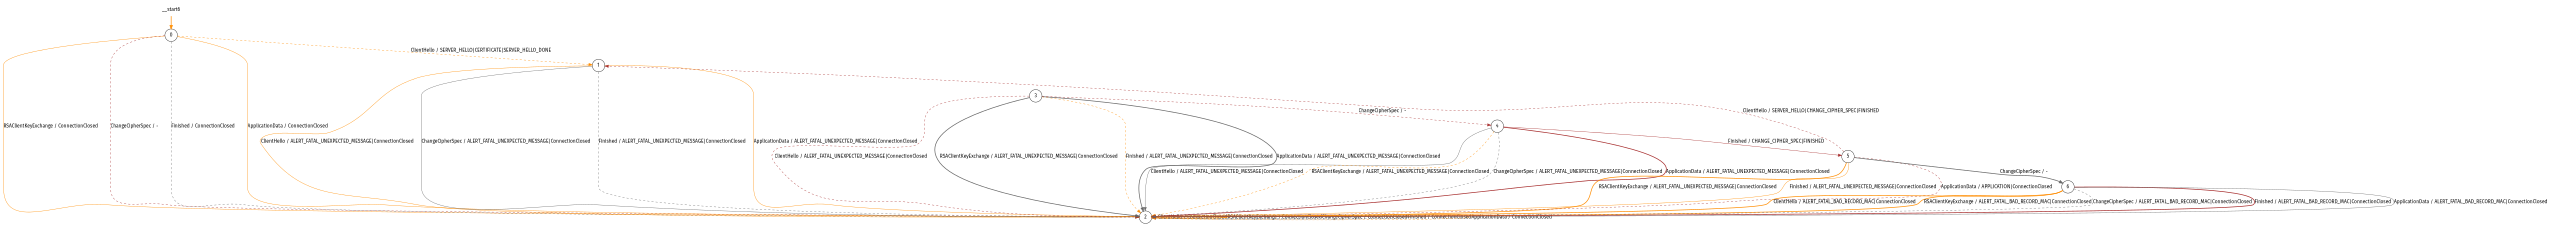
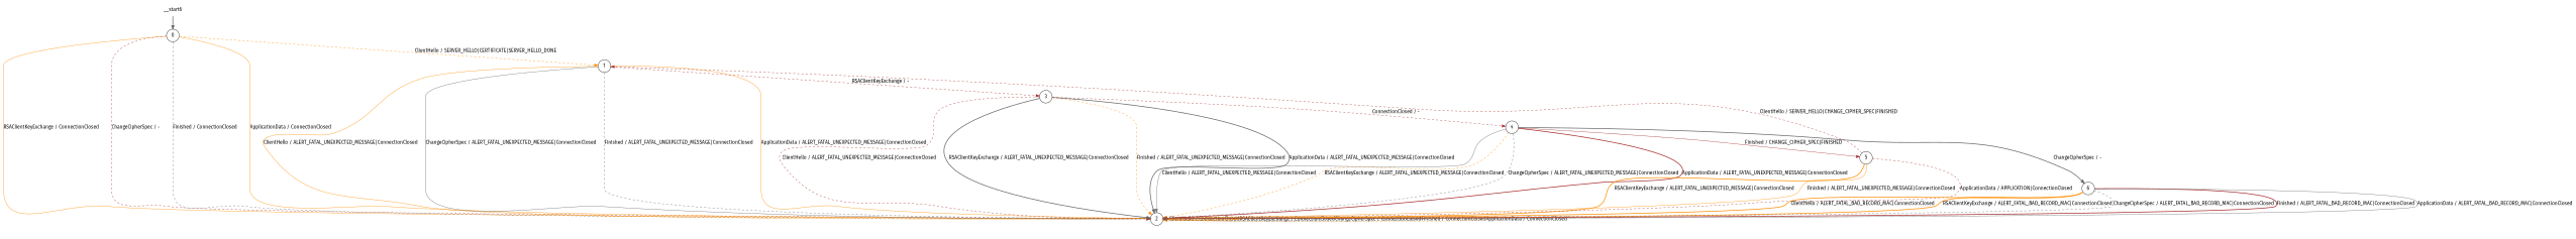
  digraph {
    fontname="Fira Sans"
    node [fontname="Fira Sans" shape=circle]
    edge [color=darkorange fontname="Fira Sans" style=dashed]
    n1 [label=__start6 shape=none]
    n2 [label=0]
    n3 [label=1]
    n4 [label=2]
    n5 [label=3]
    n6 [label=4]
    n7 [label=5]
    n8 [label=6]
-   n1 -> n2 [style=bold]
+   n1 -> n2 [color=gray40 style=bold]
    n2 -> n3 [label="ClientHello / SERVER_HELLO|CERTIFICATE|SERVER_HELLO_DONE"]
    n2 -> n4 [label="RSAClientKeyExchange / ConnectionClosed" style=solid]
    n2 -> n4 [color=brown label="ChangeCipherSpec / -"]
    n2 -> n4 [color=gray40 label="Finished / ConnectionClosed"]
    n2 -> n4 [label="ApplicationData / ConnectionClosed" style=solid]
    n3 -> n4 [label="ClientHello / ALERT_FATAL_UNEXPECTED_MESSAGE|ConnectionClosed" style=solid]
    n3 -> n4 [color=gray40 label="ChangeCipherSpec / ALERT_FATAL_UNEXPECTED_MESSAGE|ConnectionClosed" style=solid]
    n3 -> n4 [color=gray40 label="Finished / ALERT_FATAL_UNEXPECTED_MESSAGE|ConnectionClosed"]
    n3 -> n4 [label="ApplicationData / ALERT_FATAL_UNEXPECTED_MESSAGE|ConnectionClosed" style=solid]
+   n3 -> n5 [color=brown label="RSAClientKeyExchange / -"]
    n4 -> n4 [color=gray40 label="ClientHello / ConnectionClosed" style=solid]
    n4 -> n4 [label="RSAClientKeyExchange / ConnectionClosed" style=bold]
    n4 -> n4 [color=gray40 label="ChangeCipherSpec / ConnectionClosed"]
    n4 -> n4 [color=gray40 label="Finished / ConnectionClosed"]
    n4 -> n4 [label="ApplicationData / ConnectionClosed"]
    n5 -> n4 [color=brown label="ClientHello / ALERT_FATAL_UNEXPECTED_MESSAGE|ConnectionClosed"]
    n5 -> n4 [color=gray40 label="RSAClientKeyExchange / ALERT_FATAL_UNEXPECTED_MESSAGE|ConnectionClosed" style=bold]
    n5 -> n4 [label="Finished / ALERT_FATAL_UNEXPECTED_MESSAGE|ConnectionClosed"]
    n5 -> n4 [color=gray40 label="ApplicationData / ALERT_FATAL_UNEXPECTED_MESSAGE|ConnectionClosed" style=bold]
-   n5 -> n6 [color=brown label="ChangeCipherSpec / -"]
+   n5 -> n6 [color=brown label="ConnectionClosed / -"]
    n6 -> n4 [color=gray40 label="ClientHello / ALERT_FATAL_UNEXPECTED_MESSAGE|ConnectionClosed" style=solid]
    n6 -> n4 [label="RSAClientKeyExchange / ALERT_FATAL_UNEXPECTED_MESSAGE|ConnectionClosed"]
    n6 -> n4 [color=gray40 label="ChangeCipherSpec / ALERT_FATAL_UNEXPECTED_MESSAGE|ConnectionClosed"]
    n6 -> n4 [color=brown label="ApplicationData / ALERT_FATAL_UNEXPECTED_MESSAGE|ConnectionClosed" style=bold]
    n6 -> n7 [color=brown label="Finished / CHANGE_CIPHER_SPEC|FINISHED" style=solid]
    n7 -> n3 [color=brown label="ClientHello / SERVER_HELLO|CHANGE_CIPHER_SPEC|FINISHED"]
    n7 -> n4 [label="RSAClientKeyExchange / ALERT_FATAL_UNEXPECTED_MESSAGE|ConnectionClosed" style=bold]
    n7 -> n4 [label="Finished / ALERT_FATAL_UNEXPECTED_MESSAGE|ConnectionClosed" style=solid]
    n7 -> n4 [color=brown label="ApplicationData / APPLICATION|ConnectionClosed"]
-   n7 -> n8 [color=gray40 label="ChangeCipherSpec / -" style=bold]
+   n6 -> n8 [color=gray40 label="ChangeCipherSpec / -" style=bold]
    n8 -> n4 [label="ClientHello / ALERT_FATAL_BAD_RECORD_MAC|ConnectionClosed" style=bold]
    n8 -> n4 [label="RSAClientKeyExchange / ALERT_FATAL_BAD_RECORD_MAC|ConnectionClosed" style=bold]
    n8 -> n4 [color=gray40 label="ChangeCipherSpec / ALERT_FATAL_BAD_RECORD_MAC|ConnectionClosed"]
    n8 -> n4 [color=brown label="Finished / ALERT_FATAL_BAD_RECORD_MAC|ConnectionClosed" style=bold]
    n8 -> n4 [color=gray40 label="ApplicationData / ALERT_FATAL_BAD_RECORD_MAC|ConnectionClosed" style=solid]
  }
